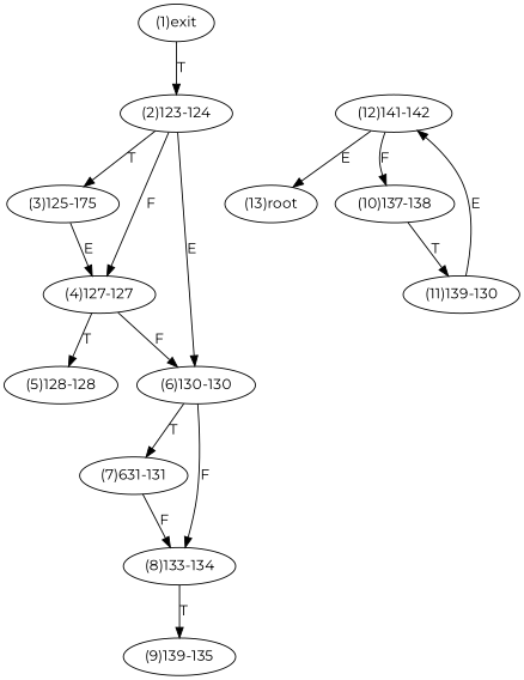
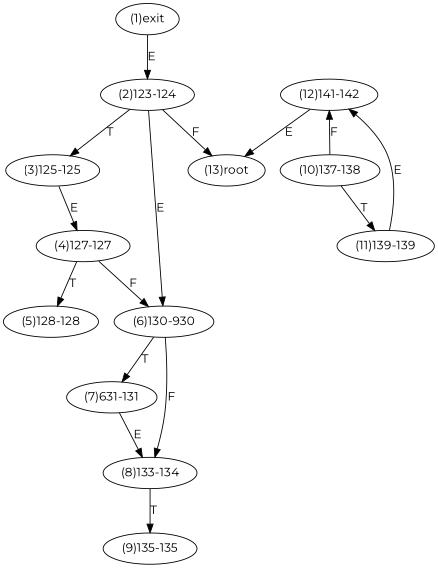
  digraph {
    fontname=Montserrat
    node [fontname=Montserrat]
    edge [fontname=Montserrat]
    n1 [label="(1)exit"]
    n2 [label="(2)123-124"]
-   n3 [label="(3)125-175"]
+   n3 [label="(3)125-125"]
    n4 [label="(4)127-127"]
-   n5 [label="(6)130-130"]
+   n5 [label="(6)130-930"]
    n6 [label="(5)128-128"]
    n7 [label="(7)631-131"]
    n8 [label="(8)133-134"]
-   n9 [label="(9)139-135"]
+   n9 [label="(9)135-135"]
    n10 [label="(10)137-138"]
-   n11 [label="(11)139-130"]
+   n11 [label="(11)139-139"]
    n12 [label="(12)141-142"]
    n13 [label="(13)root"]
-   n1 -> n2 [label=T]
+   n1 -> n2 [label=E]
    n2 -> n3 [label=T]
-   n2 -> n4 [label=F]
+   n2 -> n13 [label=F]
    n2 -> n5 [label=E]
    n3 -> n4 [label=E]
    n4 -> n5 [label=F]
    n4 -> n6 [label=T]
    n5 -> n7 [label=T]
    n5 -> n8 [label=F]
-   n7 -> n8 [label=F]
+   n7 -> n8 [label=E]
    n8 -> n9 [label=T]
    n10 -> n11 [label=T]
-   n12 -> n10 [label=F]
+   n10 -> n12 [label=F]
    n11 -> n12 [label=E]
    n12 -> n13 [label=E]
  }
